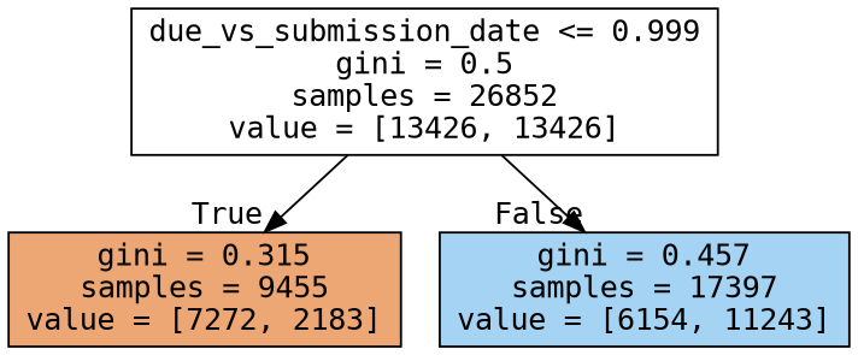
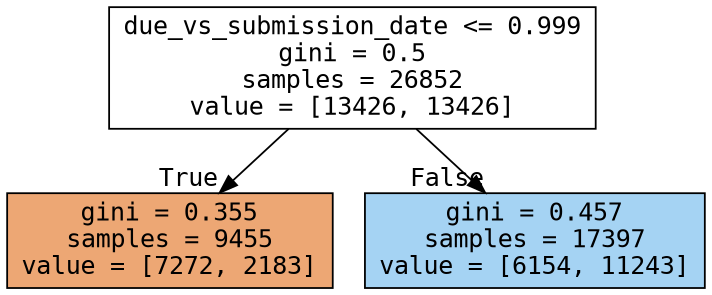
  digraph {
    fontname="DejaVu Sans Mono"
    node [color=black shape=box style=filled fontname="DejaVu Sans Mono"]
    edge [labeldistance=2.5 fontname="DejaVu Sans Mono"]
    n1 [fillcolor="#e5813900" label="due_vs_submission_date <= 0.999\ngini = 0.5\nsamples = 26852\nvalue = [13426, 13426]"]
-   n2 [fillcolor="#e58139b2" label="gini = 0.315\nsamples = 9455\nvalue = [7272, 2183]"]
+   n2 [fillcolor="#e58139b2" label="gini = 0.355\nsamples = 9455\nvalue = [7272, 2183]"]
    n3 [fillcolor="#399de573" label="gini = 0.457\nsamples = 17397\nvalue = [6154, 11243]"]
    n1 -> n2 [headlabel=True labelangle=45]
    n1 -> n3 [headlabel=False labelangle=-45]
  }
